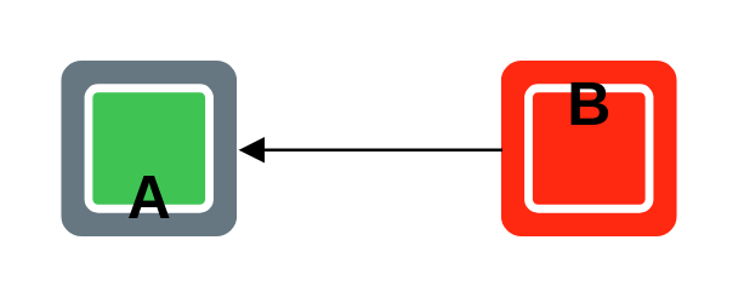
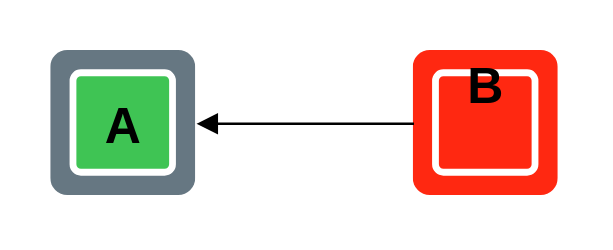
  <mxCell id="0" />
  <mxCell id="1" parent="0" />
  <mxCell id="2" value="" style="group" parent="1" vertex="1" connectable="0"><mxGeometry x="165" y="20" width="58" height="58" as="geometry" /></mxCell>
  <mxCell id="3" value="" style="shape=image;imageAspect=0;aspect=fixed;verticalLabelPosition=bottom;verticalAlign=top;image=data:image/svg+xml,PHN2ZyB4bWxucz0iaHR0cDovL3d3dy53My5vcmcvMjAwMC9zdmciIHdpZHRoPSIxMjgiIGhlaWdodD0iMTI4IiB2aWV3Qm94PSIwIDAgMTI4IDEyOCIgZmlsbD0ibm9uZSI+JiN4YTs8cmVjdCB3aWR0aD0iMTI4IiBoZWlnaHQ9IjEyOCIgcng9IjE1IiBmaWxsPSIjRkYyODExIi8+JiN4YTs8cmVjdCB4PSIyMC4wNjY3IiB5PSIyMC4wNjY3IiB3aWR0aD0iODcuODY2NyIgaGVpZ2h0PSI4Ny44NjY3IiByeD0iNyIgZmlsbD0iI0ZGMjgxMSIgc3Ryb2tlPSJ3aGl0ZSIgc3Ryb2tlLXdpZHRoPSI2Ii8+JiN4YTs8L3N2Zz4=;" parent="2" vertex="1"><mxGeometry width="58" height="58" as="geometry" /></mxCell>
  <mxCell id="4" value="&lt;b&gt;&lt;font style=&quot;font-size: 20px&quot;&gt;B&lt;/font&gt;&lt;/b&gt;" style="text;html=1;strokeColor=none;fillColor=none;align=center;verticalAlign=middle;whiteSpace=wrap;rounded=0;" parent="2" vertex="1"><mxGeometry x="9" y="3" width="40" height="20" as="geometry" /></mxCell>
  <mxCell id="5" style="edgeStyle=orthogonalEdgeStyle;rounded=0;orthogonalLoop=1;jettySize=auto;html=1;endArrow=block;endFill=1;strokeWidth=1;entryX=1;entryY=0.5;entryDx=0;entryDy=0;" parent="1" source="3" target="7" edge="1"><mxGeometry x="-35" y="-356" as="geometry"><mxPoint x="78" y="49" as="targetPoint" /></mxGeometry></mxCell>
  <mxCell id="6" value="" style="group" connectable="0" vertex="1" parent="1"><mxGeometry x="20" y="20" width="58" height="58" as="geometry" /></mxCell>
  <mxCell id="7" value="" style="shape=image;imageAspect=0;aspect=fixed;verticalLabelPosition=bottom;verticalAlign=top;image=data:image/svg+xml,PHN2ZyB4bWxucz0iaHR0cDovL3d3dy53My5vcmcvMjAwMC9zdmciIHdpZHRoPSIxMjgiIGhlaWdodD0iMTI4IiB2aWV3Qm94PSIwIDAgMTI4IDEyOCIgZmlsbD0ibm9uZSI+JiN4YTs8cmVjdCB3aWR0aD0iMTI4IiBoZWlnaHQ9IjEyOCIgcng9IjE1IiBmaWxsPSIjNjY3NzgyIi8+JiN4YTs8cmVjdCB4PSIyMC4wNjY3IiB5PSIyMC4wNjY3IiB3aWR0aD0iODcuODY2NyIgaGVpZ2h0PSI4Ny44NjY3IiByeD0iNyIgZmlsbD0iIzNGQzQ1NCIgc3Ryb2tlPSJ3aGl0ZSIgc3Ryb2tlLXdpZHRoPSI2Ii8+JiN4YTs8L3N2Zz4=;" vertex="1" parent="6"><mxGeometry width="58" height="58" as="geometry" /></mxCell>
- <mxCell id="8" value="&lt;b&gt;&lt;font style=&quot;font-size: 20px&quot;&gt;A&lt;/font&gt;&lt;/b&gt;" style="text;html=1;strokeColor=none;fillColor=none;align=center;verticalAlign=middle;whiteSpace=wrap;rounded=0;" parent="6" vertex="1"><mxGeometry x="9" y="34" width="40" height="20" as="geometry" /></mxCell>
+ <mxCell id="8" value="&lt;b&gt;&lt;font style=&quot;font-size: 20px&quot;&gt;A&lt;/font&gt;&lt;/b&gt;" style="text;html=1;strokeColor=none;fillColor=none;align=center;verticalAlign=middle;whiteSpace=wrap;rounded=0;" parent="6" vertex="1"><mxGeometry x="9" y="19" width="40" height="20" as="geometry" /></mxCell>
